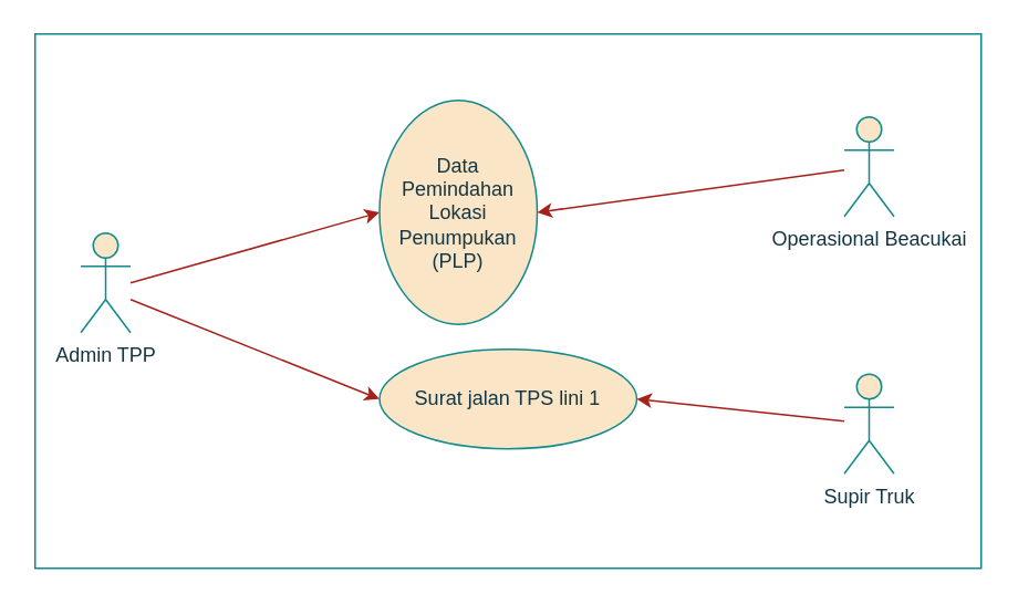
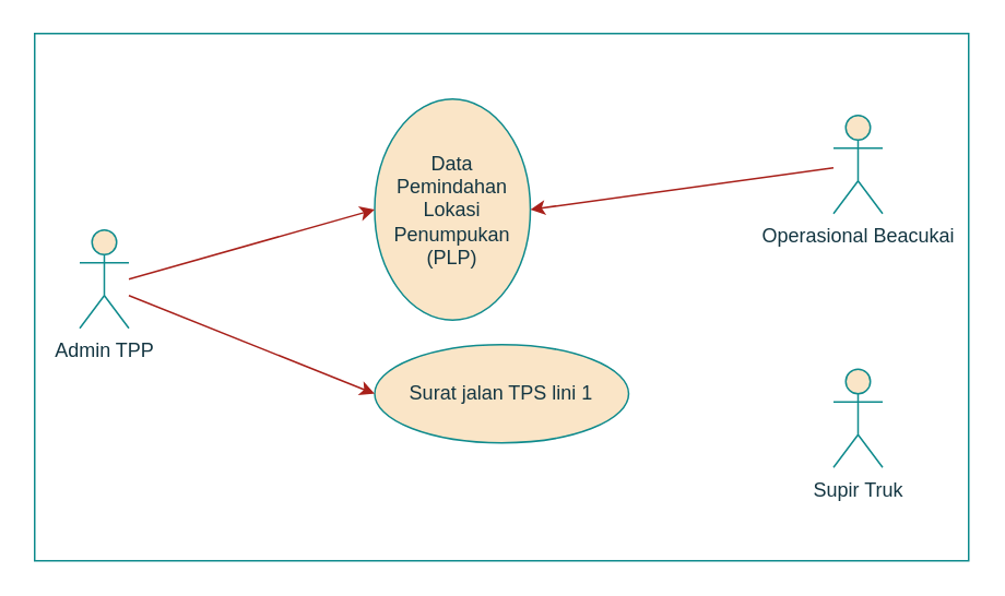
  <mxCell id="0" />
  <mxCell id="1" parent="0" />
  <mxCell id="2" value="Admin TPP" style="shape=umlActor;verticalLabelPosition=bottom;verticalAlign=top;html=1;fillColor=#FAE5C7;strokeColor=#0F8B8D;fontColor=#143642;" parent="1" vertex="1"><mxGeometry x="48" y="140" width="30" height="60" as="geometry" /></mxCell>
  <mxCell id="3" value="Operasional Beacukai" style="shape=umlActor;verticalLabelPosition=bottom;verticalAlign=top;html=1;fillColor=#FAE5C7;strokeColor=#0F8B8D;fontColor=#143642;" parent="1" vertex="1"><mxGeometry x="508" y="70" width="30" height="60" as="geometry" /></mxCell>
  <mxCell id="4" value="Supir Truk" style="shape=umlActor;verticalLabelPosition=bottom;verticalAlign=top;html=1;fillColor=#FAE5C7;strokeColor=#0F8B8D;fontColor=#143642;" parent="1" vertex="1"><mxGeometry x="508" y="225" width="30" height="60" as="geometry" /></mxCell>
  <mxCell id="5" value="&lt;div&gt;Data Pemindahan Lokasi Penumpukan&lt;/div&gt;&lt;div&gt;(PLP)&lt;br&gt;&lt;/div&gt;" style="ellipse;whiteSpace=wrap;html=1;fillColor=#FAE5C7;strokeColor=#0F8B8D;fontColor=#143642;" parent="1" vertex="1"><mxGeometry x="228" y="60" width="95" height="135" as="geometry" /></mxCell>
  <mxCell id="6" value="Surat jalan TPS lini 1" style="ellipse;whiteSpace=wrap;html=1;fillColor=#FAE5C7;strokeColor=#0F8B8D;fontColor=#143642;" parent="1" vertex="1"><mxGeometry x="228" y="210" width="155" height="60" as="geometry" /></mxCell>
  <mxCell id="7" value="" style="endArrow=classic;html=1;entryX=0;entryY=0.5;entryDx=0;entryDy=0;strokeColor=#A8201A;fontColor=#143642;labelBackgroundColor=#DAD2D8;" parent="1" target="5" edge="1"><mxGeometry width="50" height="50" relative="1" as="geometry"><mxPoint x="78" y="170" as="sourcePoint" /><mxPoint x="128" y="120" as="targetPoint" /></mxGeometry></mxCell>
  <mxCell id="8" value="" style="endArrow=classic;html=1;entryX=1;entryY=0.5;entryDx=0;entryDy=0;strokeColor=#A8201A;fontColor=#143642;labelBackgroundColor=#DAD2D8;" parent="1" source="3" target="5" edge="1"><mxGeometry width="50" height="50" relative="1" as="geometry"><mxPoint x="488" y="112" as="sourcePoint" /><mxPoint x="368" y="70" as="targetPoint" /></mxGeometry></mxCell>
  <mxCell id="9" value="" style="endArrow=classic;html=1;entryX=0;entryY=0.5;entryDx=0;entryDy=0;strokeColor=#A8201A;fontColor=#143642;labelBackgroundColor=#DAD2D8;" parent="1" target="6" edge="1"><mxGeometry width="50" height="50" relative="1" as="geometry"><mxPoint x="78" y="180" as="sourcePoint" /><mxPoint x="128" y="130" as="targetPoint" /></mxGeometry></mxCell>
- <mxCell id="10" value="" style="endArrow=classic;html=1;entryX=1;entryY=0.5;entryDx=0;entryDy=0;strokeColor=#A8201A;fontColor=#143642;labelBackgroundColor=#DAD2D8;" parent="1" source="4" target="6" edge="1"><mxGeometry width="50" height="50" relative="1" as="geometry"><mxPoint x="488" y="270" as="sourcePoint" /><mxPoint x="378" y="230" as="targetPoint" /></mxGeometry></mxCell>
  <mxCell id="11" value="" style="rounded=0;whiteSpace=wrap;html=1;sketch=0;strokeColor=#0F8B8D;fillColor=none;fontColor=#143642;" parent="1" vertex="1"><mxGeometry x="20.5" y="20" width="570" height="322" as="geometry" /></mxCell>
